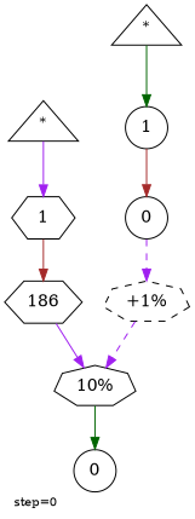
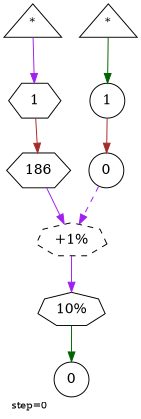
  digraph {
    fontsize=10
    label="step=0"
    labeljust=left
    labelloc=bottom
    node [color=black labelfontcolor=black peripheries=1 shape=circle]
    edge [color=purple]
    n1 [label=<<SUP>*</SUP>> shape=triangle]
    n2 [label=1 shape=hexagon labelfontcolor=""]
    n3 [label=186 shape=hexagon]
    n4 [label=<<SUP>*</SUP>> shape=triangle]
    n5 [label=1 labelfontcolor=""]
    n6 [label=<0>]
    n7 [label=<+1%> shape=septagon style=dashed labelfontcolor=""]
    n8 [label=<10%> shape=septagon labelfontcolor=""]
    n9 [label=<0>]
    n1 -> n2
    n2 -> n3 [color=brown]
-   n3 -> n8
+   n3 -> n7
    n4 -> n5 [color=darkgreen]
    n5 -> n6 [color=brown]
    n6 -> n7 [style=dashed]
-   n7 -> n8 [style=dashed]
+   n7 -> n8 [style=solid]
    n8 -> n9 [color=darkgreen]
  }
